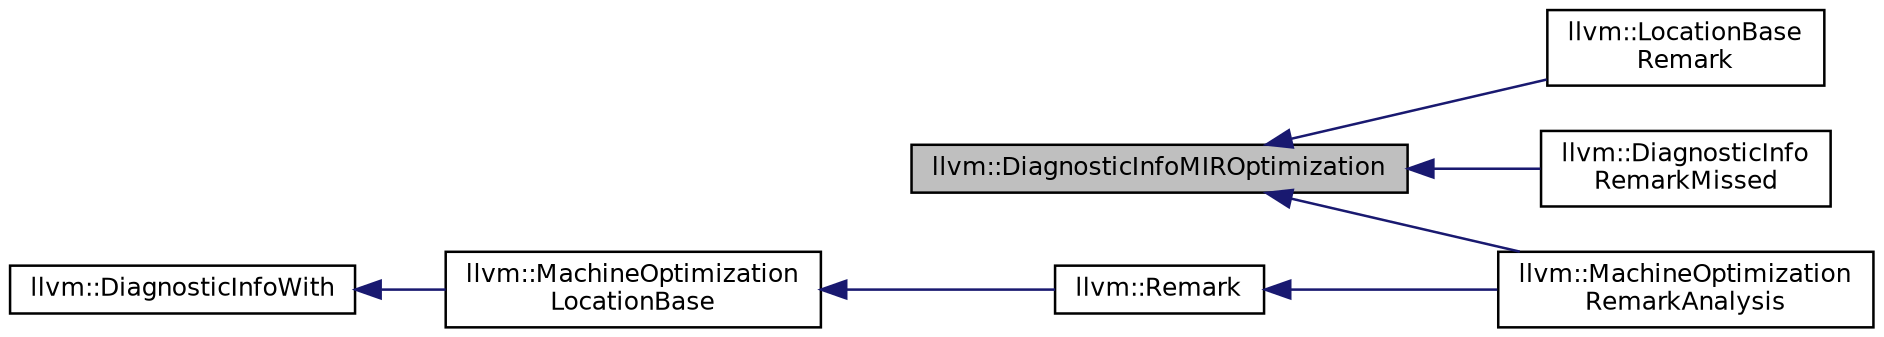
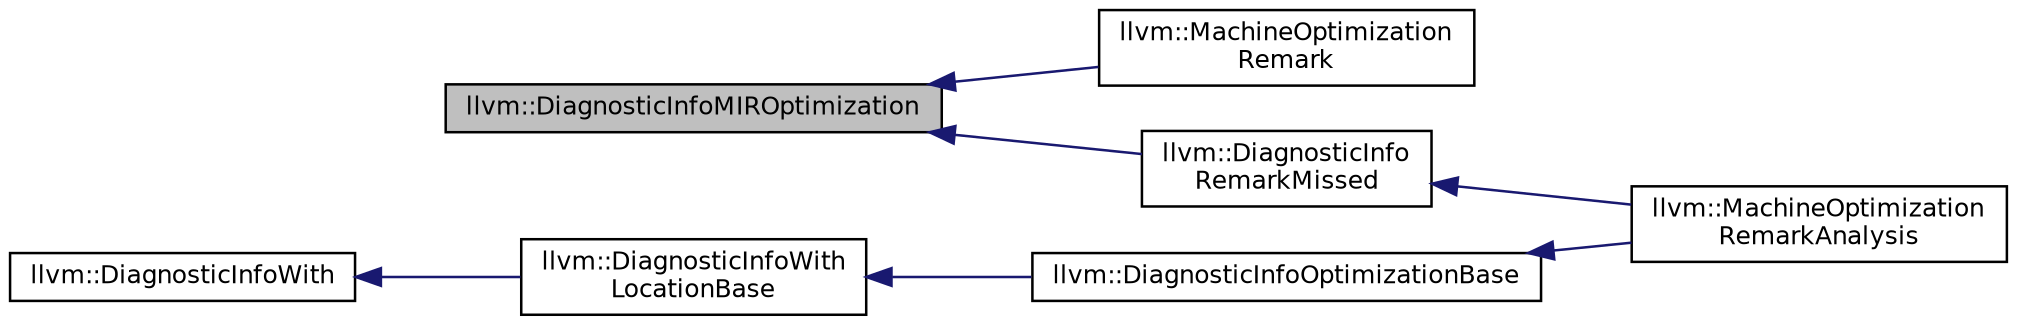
  digraph {
    rankdir=LR
    node [color=black fontname=Helvetica fontsize=10 shape=box]
    edge [color=midnightblue dir=back fontname=Helvetica fontsize=10 labelfontname=Helvetica labelfontsize=10 style=solid]
    n1 [fillcolor=grey75 fontcolor=black height=0.2 label="llvm::DiagnosticInfoMIROptimization" style=filled width=0.4]
-   n2 [height=0.2 label="llvm::LocationBase\lRemark" width=0.4]
+   n2 [height=0.2 label="llvm::MachineOptimization\lRemark" width=0.4]
    n3 [height=0.2 label="llvm::MachineOptimization\lRemarkAnalysis" width=0.4]
    n4 [height=0.2 label="llvm::DiagnosticInfo\lRemarkMissed" width=0.4]
-   n5 [height=0.2 label="llvm::Remark" width=0.4]
-   n6 [height=0.2 label="llvm::MachineOptimization\lLocationBase" width=0.4]
+   n5 [height=0.2 label="llvm::DiagnosticInfoOptimizationBase" width=0.4]
+   n6 [height=0.2 label="llvm::DiagnosticInfoWith\lLocationBase" width=0.4]
    n7 [height=0.2 label="llvm::DiagnosticInfoWith" width=0.4]
    n1 -> n2
-   n1 -> n3
+   n4 -> n3
    n1 -> n4
    n5 -> n3
    n6 -> n5
    n7 -> n6
  }
